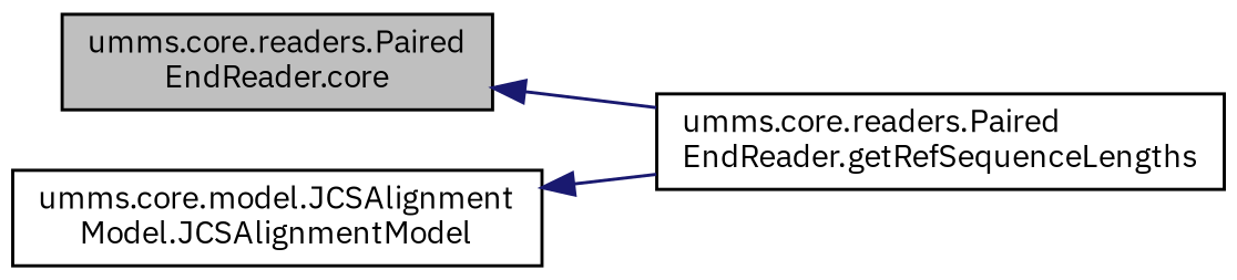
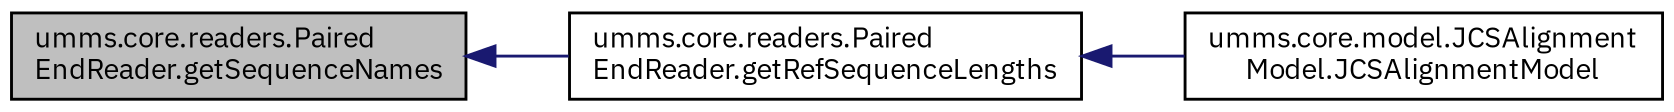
  digraph {
    fontname="IBM Plex Sans"
    rankdir=LR
    node [color=black fillcolor=white fontname="IBM Plex Sans" fontsize=10 shape=record style=filled]
    edge [color=midnightblue dir=back fontname="IBM Plex Sans" fontsize=10 labelfontname=Helvetica labelfontsize=10 style=solid]
-   n1 [fillcolor=grey75 fontcolor=black height=0.2 label="umms.core.readers.Paired\lEndReader.core" width=0.4]
+   n1 [fillcolor=grey75 fontcolor=black height=0.2 label="umms.core.readers.Paired\lEndReader.getSequenceNames" width=0.4]
    n2 [height=0.2 label="umms.core.readers.Paired\lEndReader.getRefSequenceLengths" width=0.4]
    n3 [height=0.2 label="umms.core.model.JCSAlignment\lModel.JCSAlignmentModel" width=0.4]
    n1 -> n2
-   n3 -> n2
+   n2 -> n3
  }
